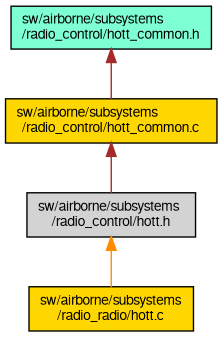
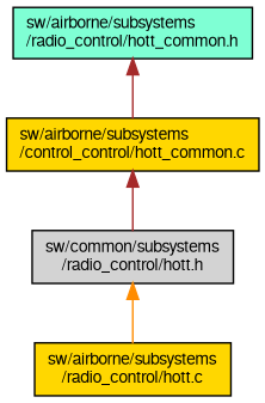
  digraph {
    node [color=black fillcolor=gold fontname=FreeSans fontsize=10 shape=record style=filled]
    edge [color=brown dir=back fontname=FreeSans fontsize=10 labelfontname=FreeSans labelfontsize=10 style=solid]
    n1 [fillcolor=aquamarine fontcolor=black height=0.2 label="sw/airborne/subsystems\l/radio_control/hott_common.h" width=0.4]
-   n2 [height=0.2 label="sw/airborne/subsystems\l/radio_control/hott_common.c" width=0.4]
-   n3 [fillcolor=lightgrey height=0.2 label="sw/airborne/subsystems\l/radio_control/hott.h" width=0.4]
-   n4 [height=0.2 label="sw/airborne/subsystems\l/radio_radio/hott.c" width=0.4]
+   n2 [height=0.2 label="sw/airborne/subsystems\l/control_control/hott_common.c" width=0.4]
+   n3 [fillcolor=lightgrey height=0.2 label="sw/common/subsystems\l/radio_control/hott.h" width=0.4]
+   n4 [height=0.2 label="sw/airborne/subsystems\l/radio_control/hott.c" width=0.4]
    n1 -> n2
    n2 -> n3
    n3 -> n4 [color=darkorange]
  }
